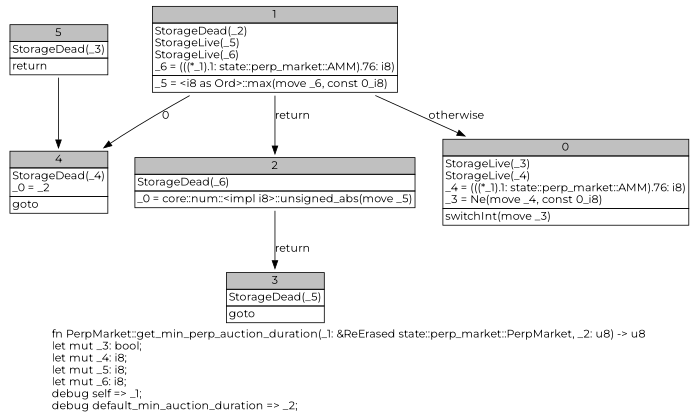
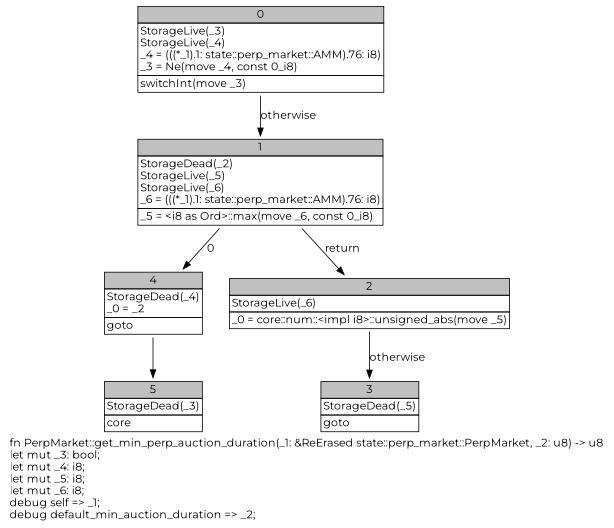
  digraph {
    fontname=Montserrat
    label=<fn PerpMarket::get_min_perp_auction_duration(_1: &amp;ReErased state::perp_market::PerpMarket, _2: u8) -&gt; u8<br align="left"/>let mut _3: bool;<br align="left"/>let mut _4: i8;<br align="left"/>let mut _5: i8;<br align="left"/>let mut _6: i8;<br align="left"/>debug self =&gt; _1;<br align="left"/>debug default_min_auction_duration =&gt; _2;<br align="left"/>>
    node [fontname=Montserrat shape=none]
    edge [fontname=Montserrat]
    n1 [label=<<table border="0" cellborder="1" cellspacing="0"><tr><td bgcolor="gray" align="center" colspan="1">0</td></tr><tr><td align="left" balign="left">StorageLive(_3)<br/>StorageLive(_4)<br/>_4 = (((*_1).1: state::perp_market::AMM).76: i8)<br/>_3 = Ne(move _4, const 0_i8)<br/></td></tr><tr><td align="left">switchInt(move _3)</td></tr></table>>]
    n2 [label=<<table border="0" cellborder="1" cellspacing="0"><tr><td bgcolor="gray" align="center" colspan="1">1</td></tr><tr><td align="left" balign="left">StorageDead(_2)<br/>StorageLive(_5)<br/>StorageLive(_6)<br/>_6 = (((*_1).1: state::perp_market::AMM).76: i8)<br/></td></tr><tr><td align="left">_5 = &lt;i8 as Ord&gt;::max(move _6, const 0_i8)</td></tr></table>>]
    n3 [label=<<table border="0" cellborder="1" cellspacing="0"><tr><td bgcolor="gray" align="center" colspan="1">4</td></tr><tr><td align="left" balign="left">StorageDead(_4)<br/>_0 = _2<br/></td></tr><tr><td align="left">goto</td></tr></table>>]
-   n4 [label=<<table border="0" cellborder="1" cellspacing="0"><tr><td bgcolor="gray" align="center" colspan="1">2</td></tr><tr><td align="left" balign="left">StorageDead(_6)<br/></td></tr><tr><td align="left">_0 = core::num::&lt;impl i8&gt;::unsigned_abs(move _5)</td></tr></table>>]
-   n5 [label=<<table border="0" cellborder="1" cellspacing="0"><tr><td bgcolor="gray" align="center" colspan="1">5</td></tr><tr><td align="left" balign="left">StorageDead(_3)<br/></td></tr><tr><td align="left">return</td></tr></table>>]
+   n4 [label=<<table border="0" cellborder="1" cellspacing="0"><tr><td bgcolor="gray" align="center" colspan="1">2</td></tr><tr><td align="left" balign="left">StorageLive(_6)<br/></td></tr><tr><td align="left">_0 = core::num::&lt;impl i8&gt;::unsigned_abs(move _5)</td></tr></table>>]
+   n5 [label=<<table border="0" cellborder="1" cellspacing="0"><tr><td bgcolor="gray" align="center" colspan="1">5</td></tr><tr><td align="left" balign="left">StorageDead(_3)<br/></td></tr><tr><td align="left">core</td></tr></table>>]
    n6 [label=<<table border="0" cellborder="1" cellspacing="0"><tr><td bgcolor="gray" align="center" colspan="1">3</td></tr><tr><td align="left" balign="left">StorageDead(_5)<br/></td></tr><tr><td align="left">goto</td></tr></table>>]
-   n2 -> n1 [label=otherwise]
+   n1 -> n2 [label=otherwise]
    n2 -> n3 [label=0]
    n2 -> n4 [label=return]
-   n5 -> n3
-   n4 -> n6 [label=return]
+   n3 -> n5
+   n4 -> n6 [label=otherwise]
  }
